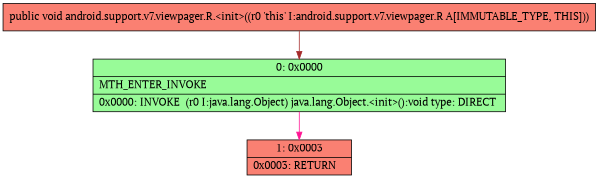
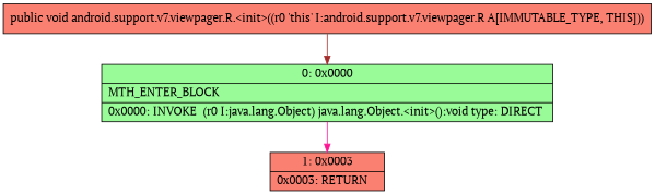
  digraph {
    fontname="PT Serif"
    node [shape=record style=filled fillcolor=salmon fontname="PT Serif"]
    edge [fontname="PT Serif"]
-   n1 [label="{0\:\ 0x0000|MTH_ENTER_INVOKE\l|0x0000: INVOKE  (r0 I:java.lang.Object) java.lang.Object.\<init\>():void type: DIRECT \l}" fillcolor=palegreen]
+   n1 [label="{0\:\ 0x0000|MTH_ENTER_BLOCK\l|0x0000: INVOKE  (r0 I:java.lang.Object) java.lang.Object.\<init\>():void type: DIRECT \l}" fillcolor=palegreen]
    n2 [label="{1\:\ 0x0003|0x0003: RETURN   \l}"]
    n3 [label="{public void android.support.v7.viewpager.R.\<init\>((r0 'this' I:android.support.v7.viewpager.R A[IMMUTABLE_TYPE, THIS])) }"]
    n1 -> n2 [color=deeppink]
    n3 -> n1 [color=brown]
  }
